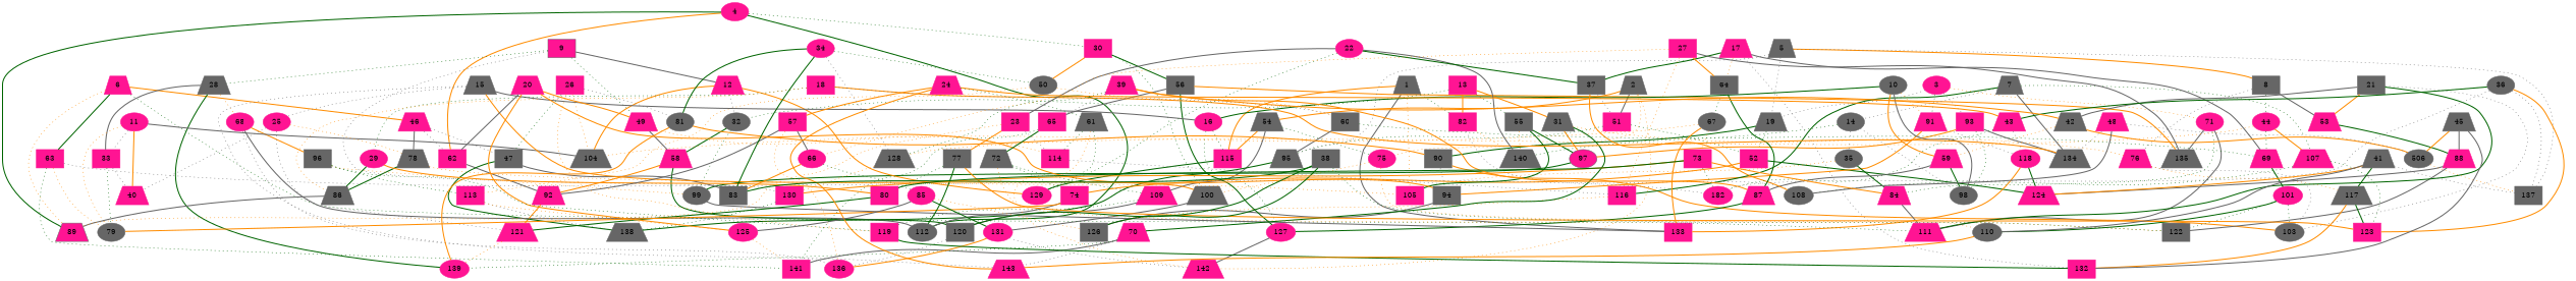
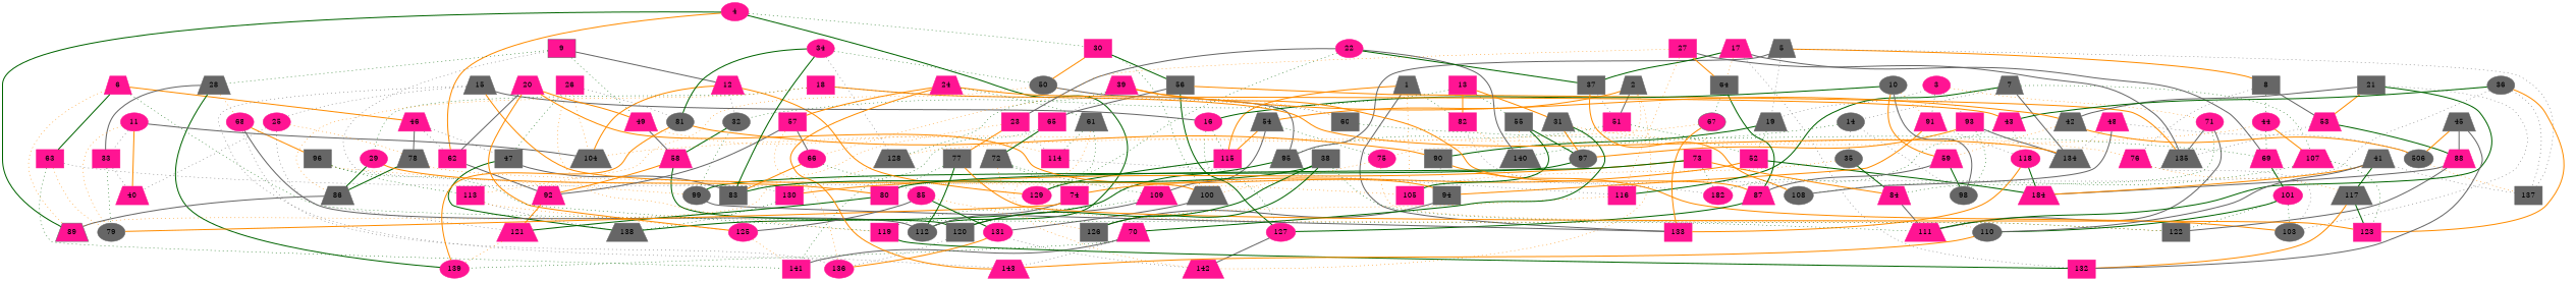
  graph {
    node [color=deeppink shape=trapezium style=filled]
    edge [color=darkgreen style=bold]
    1 [color=gray40]
    82 [shape=box]
    105 [shape=box]
    115 [shape=box]
    133 [shape=box]
    140 [color=gray40]
    108 [color=gray40 shape=ellipse]
    129 [shape=ellipse]
    2 [color=gray40]
    51 [shape=box]
    54 [color=gray40]
    75 [shape=ellipse]
    142
    95 [color=gray40]
    52 [shape=box]
    109
    100 [color=gray40]
    122 [color=gray40 shape=box]
    3 [shape=ellipse]
    19 [color=gray40]
    71 [shape=ellipse]
    91
    93 [shape=box]
    90 [color=gray40 shape=box]
    111
    135 [color=gray40]
    84
    94 [color=gray40 shape=box]
    118 [shape=ellipse]
    134 [color=gray40]
    98 [color=gray40 shape=ellipse]
-   97 [color=gray40 shape=ellipse fillcolor=deeppink]
+   97 [color=gray40 shape=ellipse]
    4 [shape=ellipse]
    30 [shape=box]
    62 [shape=box]
    89 [color=gray40 fillcolor=deeppink]
    112 [color=gray40 shape=ellipse]
    50 [color=gray40 shape=ellipse]
    56 [color=gray40 shape=box]
    92
    5 [color=gray40]
    8 [color=gray40 shape=box]
    137 [color=gray40 shape=box]
    44 [shape=ellipse]
    53
    76
    138 [color=gray40]
    6
    46
    63 [shape=box]
    78 [color=gray40]
    47 [color=gray40 shape=box]
    79 [color=gray40 shape=ellipse]
    n54 [label=182 shape=ellipse]
    141 [shape=box]
    7 [color=gray40]
    14 [color=gray40 shape=ellipse]
    107
    116 [shape=box]
    35 [color=gray40 shape=ellipse]
    123 [shape=box]
    126 [color=gray40 shape=box]
    69
    128 [color=gray40]
    88
    103 [color=gray40 shape=ellipse]
    117 [color=gray40]
    9 [color=gray40 fillcolor=deeppink shape=box]
    12
    28 [color=gray40]
    49
    130 [shape=box]
    104 [color=gray40]
    32 [color=gray40 shape=ellipse]
    33 [shape=box]
    68 [shape=ellipse]
    139 [shape=ellipse]
    114 [shape=box]
    58
    10 [color=gray40 shape=ellipse]
    16 [shape=ellipse]
    59
    127 [shape=ellipse]
    87
    11 [shape=ellipse]
    40
    99 [color=gray40 shape=ellipse]
    13 [shape=box]
    31 [color=gray40]
    55 [color=gray40 shape=box]
    70
    15 [color=gray40]
    25 [shape=ellipse]
    143
    121
    131 [shape=ellipse]
    37 [color=gray40 shape=box]
    17
    64 [color=gray40 shape=box]
    132 [shape=box]
-   67 [color=gray40 shape=ellipse]
+   67 [color=gray40 shape=ellipse fillcolor=deeppink]
    101 [shape=ellipse]
    18 [shape=box]
    29 [shape=ellipse]
    60 [color=gray40 shape=box]
    86 [color=gray40]
    80 [shape=box]
-   124
+   124 [label=184]
    74 [shape=box]
    20
    125 [shape=ellipse]
    21 [color=gray40 shape=box]
    42 [color=gray40]
    n114 [color=gray40 label=506 shape=ellipse]
    22 [shape=ellipse]
    23 [shape=box]
    77 [color=gray40 shape=box]
    24
    43
    57 [shape=box]
    61 [color=gray40]
    66 [shape=ellipse]
    136 [shape=ellipse]
    26 [shape=box]
    81 [color=gray40 shape=ellipse]
    119 [shape=box]
    83 [color=gray40 shape=box]
    27 [shape=box]
    85 [shape=ellipse]
    96 [color=gray40 shape=box]
    113 [shape=box]
    65 [shape=box]
    120 [color=gray40 shape=box]
    34 [shape=ellipse]
    36 [color=gray40 shape=ellipse]
    38 [color=gray40 shape=box]
    39
    72 [color=gray40]
    45 [color=gray40]
    41 [color=gray40]
    110 [color=gray40 shape=ellipse]
    48
    73 [shape=box]
    1 -- 82 [style=dotted]
    1 -- 105 [color=darkorange style=dotted]
    1 -- 115 [color=darkorange]
    1 -- 133 [color=gray40]
    82 -- 140 [color=darkorange style=dotted]
    82 -- 108 [color=gray40 style=dotted]
    115 -- 129
    2 -- 51 [color=gray40]
    2 -- 54 [color=darkorange]
    2 -- 75 [color=darkorange style=dotted]
    2 -- 142 [color=darkorange style=dotted]
    51 -- 95 [style=dotted]
    51 -- 52 [style=dotted]
    54 -- 115 [color=darkorange]
    54 -- 75 [style=dotted]
    54 -- 109 [color=gray40]
    75 -- 100 [color=darkorange style=dotted]
    75 -- 122 [color=darkorange style=dotted]
    95 -- 138
    52 -- 124
    52 -- 74 [color=darkorange]
    109 -- 119 [style=dotted]
    109 -- 120 [color=gray40]
    100 -- 131 [color=gray40]
    3 -- 19 [color=gray40 style=dotted]
    3 -- 71 [color=darkorange style=dotted]
    3 -- 91 [style=dotted]
    3 -- 93 [color=gray40 style=dotted]
    19 -- 52 [style=dotted]
    19 -- 90
    71 -- 111 [color=gray40]
    71 -- 135 [color=gray40]
    71 -- 84 [style=dotted]
    91 -- 94 [color=darkorange]
    91 -- 118 [color=gray40 style=dotted]
    93 -- 134 [color=gray40]
    93 -- 98 [style=dotted]
    93 -- 97 [color=darkorange]
    90 -- 94 [color=gray40 style=dotted]
    90 -- 103 [color=darkorange]
    84 -- 111 [color=gray40]
    94 -- 126 [color=gray40]
    118 -- 133 [color=darkorange]
    118 -- 124
    97 -- 99
    4 -- 30 [style=dotted]
    4 -- 62 [color=darkorange]
    4 -- 89
    4 -- 112
    30 -- 100 [style=dotted]
    30 -- 50 [color=darkorange]
    30 -- 56
    62 -- 92 [color=gray40]
    50 -- 60 [color=darkorange style=dotted]
    50 -- 113 [color=darkorange style=dotted]
    56 -- 135 [color=darkorange]
    56 -- 127
    56 -- 65 [color=gray40]
    92 -- 121 [color=darkorange]
-   5 -- 95 [color=gray40 style=dotted]
+   5 -- 95 [color=gray40]
    5 -- 19 [color=gray40 style=dotted]
    5 -- 8 [color=darkorange]
    5 -- 137 [color=gray40 style=dotted]
    8 -- 44 [style=dotted]
    8 -- 53 [color=gray40]
    8 -- 76 [color=gray40 style=dotted]
    44 -- 107 [color=darkorange]
    44 -- 69 [style=dotted]
    44 -- 128 [color=darkorange style=dotted]
+   53 -- 135 [color=gray40 style=dotted]
    53 -- 88
    76 -- 103 [color=gray40 style=dotted]
    76 -- 117 [color=darkorange style=dotted]
    6 -- 111 [style=dotted]
    6 -- 89 [color=darkorange style=dotted]
    6 -- 46 [color=darkorange]
    6 -- 63
    46 -- 62 [color=gray40 style=dotted]
    46 -- 78 [color=gray40]
    46 -- 47 [color=gray40 style=dotted]
    63 -- 79 [color=darkorange style=dotted]
    63 -- n54 [color=gray40 style=dotted]
    63 -- 141 [style=dotted]
    78 -- 105 [color=darkorange style=dotted]
    78 -- 86
    47 -- 138
    47 -- 83 [color=gray40]
    7 -- 134 [color=gray40]
    7 -- 14 [color=gray40 style=dotted]
    7 -- 107 [style=dotted]
    7 -- 116
    14 -- 140 [style=dotted]
    14 -- 98 [color=gray40 style=dotted]
    14 -- 35 [color=gray40 style=dotted]
    107 -- 108 [style=dotted]
    107 -- 123 [style=dotted]
    116 -- 126 [color=darkorange style=dotted]
    35 -- 105 [color=darkorange style=dotted]
    35 -- 84
    69 -- 101
    128 -- 130 [color=darkorange style=dotted]
    88 -- 122 [color=gray40]
    88 -- 124 [color=gray40]
    117 -- 123
    117 -- 132 [color=darkorange]
    9 -- 12 [color=gray40]
    9 -- 28 [style=dotted]
    9 -- 49 [style=dotted]
    9 -- 130 [color=gray40 style=dotted]
    12 -- 129 [color=darkorange]
    12 -- 104 [color=darkorange]
    12 -- 32 [color=gray40 style=dotted]
    28 -- 33 [color=gray40]
    28 -- 68 [color=darkorange style=dotted]
    28 -- 139
    49 -- 114 [color=darkorange style=dotted]
    49 -- 58 [color=gray40]
    130 -- 138 [style=dotted]
    32 -- 58
    32 -- 99 [style=dotted]
    33 -- 79 [style=dotted]
    33 -- 40 [color=gray40 style=dotted]
    68 -- 112 [color=gray40]
    68 -- 136 [color=gray40 style=dotted]
    68 -- 96 [color=darkorange]
    114 -- 116 [color=gray40 style=dotted]
    58 -- 92 [color=darkorange]
    58 -- 120
    10 -- 91 [color=darkorange style=dotted]
    10 -- 98 [color=gray40]
    10 -- 16
    10 -- 59 [color=darkorange]
    16 -- 115 [style=dotted]
    16 -- 127 [style=dotted]
    59 -- 98
    59 -- 87 [color=gray40]
    127 -- 142 [color=gray40]
    87 -- 127
    11 -- 79 [color=darkorange style=dotted]
    11 -- 104 [color=gray40]
    11 -- 33 [color=gray40 style=dotted]
    11 -- 40 [color=darkorange]
    99 -- 133 [color=gray40]
    13 -- 82 [color=darkorange]
    13 -- 32 [style=dotted]
    13 -- 31 [color=darkorange]
    13 -- 55 [style=dotted]
    31 -- 97 [color=darkorange]
    31 -- 76 [color=darkorange style=dotted]
    31 -- 70
    55 -- 105
    55 -- 140 [color=darkorange style=dotted]
    55 -- 97
    70 -- 141 [color=gray40]
    70 -- 139 [style=dotted]
    70 -- 143 [color=gray40 style=dotted]
    15 -- 100 [color=darkorange]
    15 -- 16 [color=gray40]
    15 -- 25 [color=gray40 style=dotted]
    15 -- 143 [color=gray40 style=dotted]
    25 -- 78 [color=darkorange style=dotted]
    25 -- 40 [color=gray40 style=dotted]
    25 -- 121 [color=gray40 style=dotted]
    121 -- 139 [color=darkorange style=dotted]
    131 -- 142 [color=gray40 style=dotted]
    131 -- 136 [color=darkorange]
    37 -- 108 [color=darkorange]
    37 -- 51 [color=gray40 style=dotted]
    17 -- 69 [color=gray40]
    17 -- 37
    17 -- 64 [color=darkorange style=dotted]
    17 -- 132 [color=gray40 style=dotted]
    64 -- 87
    64 -- 67 [style=dotted]
    67 -- 133 [color=darkorange]
    67 -- 104 [color=darkorange style=dotted]
    67 -- 73 [color=darkorange style=dotted]
    101 -- 122 [style=dotted]
    101 -- 103 [style=dotted]
    101 -- 110
    18 -- 134 [color=darkorange]
    18 -- 29 [style=dotted]
    18 -- 60 [color=gray40 style=dotted]
    18 -- 86 [color=darkorange style=dotted]
    29 -- 86
    29 -- 80 [color=darkorange]
-   60 -- 95 [color=gray40]
+   50 -- 95 [color=gray40]
    60 -- 69 [style=dotted]
    86 -- 89 [color=gray40]
    80 -- 121
    74 -- 112 [color=gray40]
    74 -- 79 [color=darkorange]
    20 -- 94 [color=darkorange]
    20 -- 62 [color=gray40]
    20 -- 49 [color=darkorange]
    20 -- 125 [color=darkorange]
    125 -- 141 [color=darkorange style=dotted]
    21 -- 111
    21 -- 53 [color=darkorange]
    21 -- 103 [color=gray40 style=dotted]
    21 -- 42 [color=gray40]
    42 -- 59 [color=darkorange style=dotted]
    42 -- n114 [color=darkorange]
    n114 -- 137 [color=darkorange style=dotted]
    22 -- 140 [color=gray40]
    22 -- 129 [style=dotted]
    22 -- 37
    22 -- 23 [color=gray40]
    23 -- 89 [color=darkorange style=dotted]
    23 -- 114 [color=gray40 style=dotted]
    23 -- 77 [color=darkorange]
    77 -- 112
    77 -- 123 [color=darkorange]
    77 -- 80 [style=dotted]
    24 -- 143 [color=darkorange]
    24 -- 43 [color=darkorange]
    24 -- 57 [color=darkorange]
    24 -- 61 [style=dotted]
    43 -- 118 [color=gray40 style=dotted]
    43 -- n54 [style=dotted]
    57 -- 92 [color=gray40]
    57 -- 66 [color=gray40]
    57 -- 136 [color=darkorange style=dotted]
    61 -- 129 [style=dotted]
    61 -- 142 [color=darkorange style=dotted]
    61 -- 114 [style=dotted]
    66 -- 83 [color=darkorange]
    66 -- 85 [style=dotted]
    26 -- 47 [style=dotted]
    26 -- 104 [color=darkorange style=dotted]
    26 -- 81 [color=gray40 style=dotted]
    26 -- 119 [color=darkorange style=dotted]
    81 -- 90 [color=darkorange]
    81 -- 139 [color=darkorange]
    119 -- 132
    27 -- 135 [color=gray40]
    27 -- 116 [color=darkorange style=dotted]
    27 -- 64 [color=darkorange]
    27 -- 66 [color=darkorange style=dotted]
    85 -- 126 [color=darkorange style=dotted]
    85 -- 131
    85 -- 125 [color=gray40]
    96 -- 99 [color=darkorange style=dotted]
    96 -- 119 [style=dotted]
    96 -- 113 [style=dotted]
    113 -- 138 [color=gray40 style=dotted]
    113 -- 125 [color=darkorange style=dotted]
    65 -- 141 [style=dotted]
    65 -- 72
    120 -- 136 [color=gray40 style=dotted]
    34 -- 50 [style=dotted]
    34 -- 128 [color=gray40 style=dotted]
    34 -- 81
    34 -- 83
    36 -- 137 [color=gray40 style=dotted]
    36 -- n54 [color=gray40 style=dotted]
    36 -- 123 [color=darkorange]
    36 -- 43
    38 -- 122 [style=dotted]
    38 -- 126
    38 -- 83
    38 -- 120
    39 -- 128 [style=dotted]
    39 -- 87 [color=darkorange]
    39 -- 42 [color=darkorange]
    39 -- 65 [color=gray40 style=dotted]
    72 -- 109 [style=dotted]
    72 -- 74 [style=dotted]
    72 -- 110 [color=darkorange style=dotted]
    45 -- 88 [color=gray40]
    45 -- 132 [color=gray40]
    45 -- n114 [color=darkorange]
    41 -- 137 [color=gray40 style=dotted]
    41 -- 117
    41 -- 124 [color=darkorange]
    41 -- 110 [color=gray40]
    110 -- 143 [color=darkorange]
    48 -- 108 [color=gray40]
    48 -- 134 [color=gray40 style=dotted]
    48 -- n114 [color=gray40 style=dotted]
    73 -- 84 [color=darkorange]
    73 -- n54 [style=dotted]
    73 -- 130 [color=darkorange]
    73 -- 80
  }
